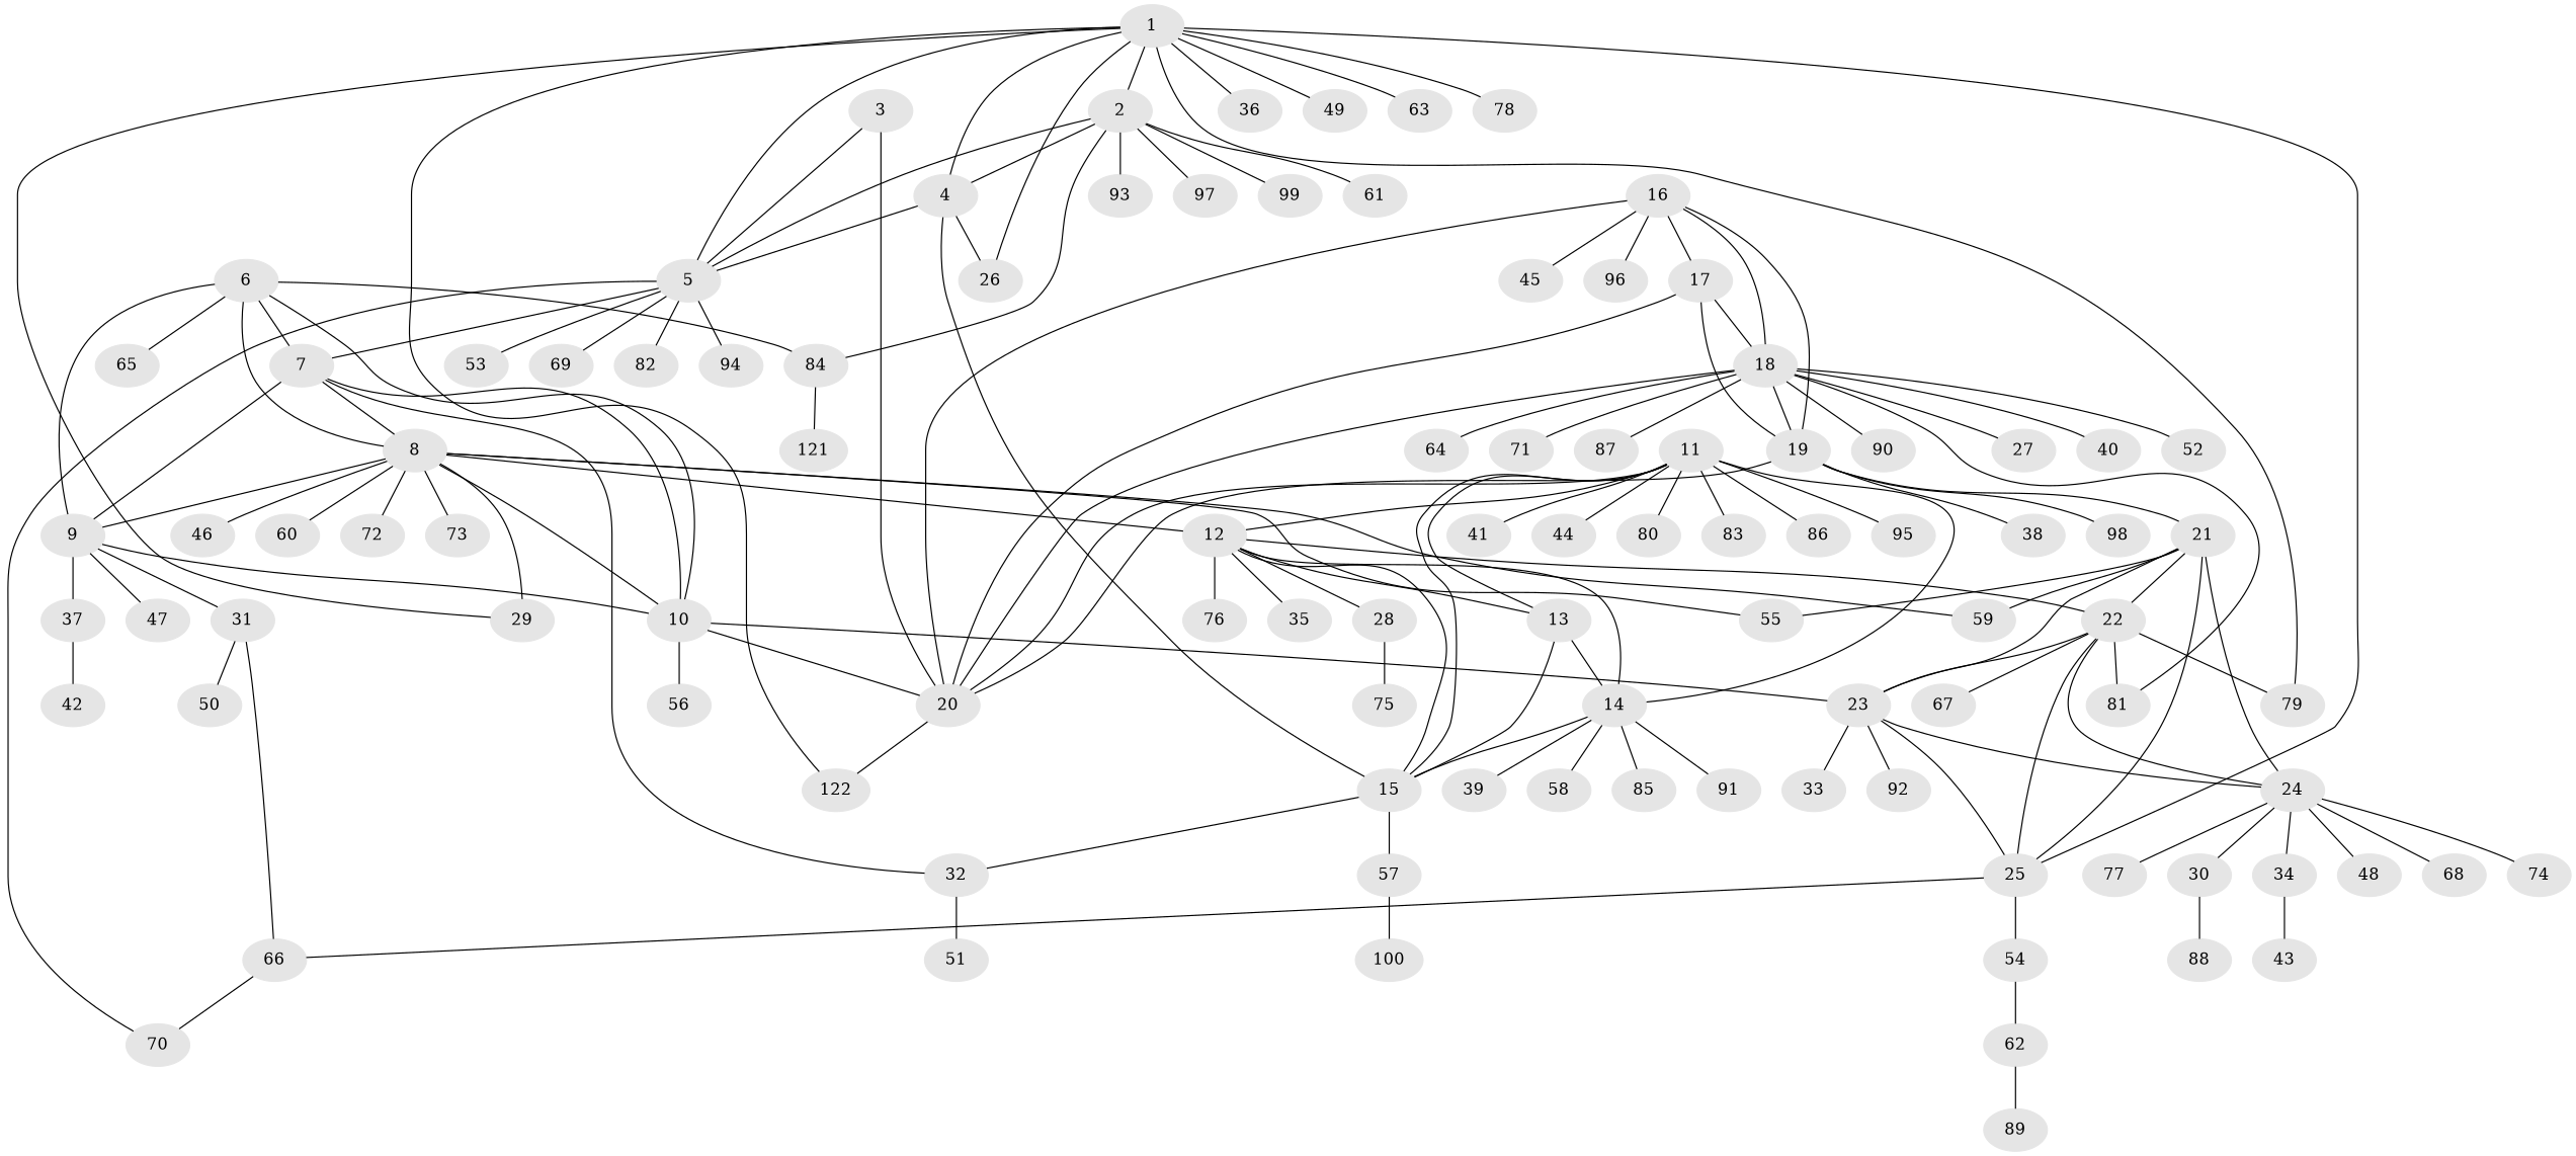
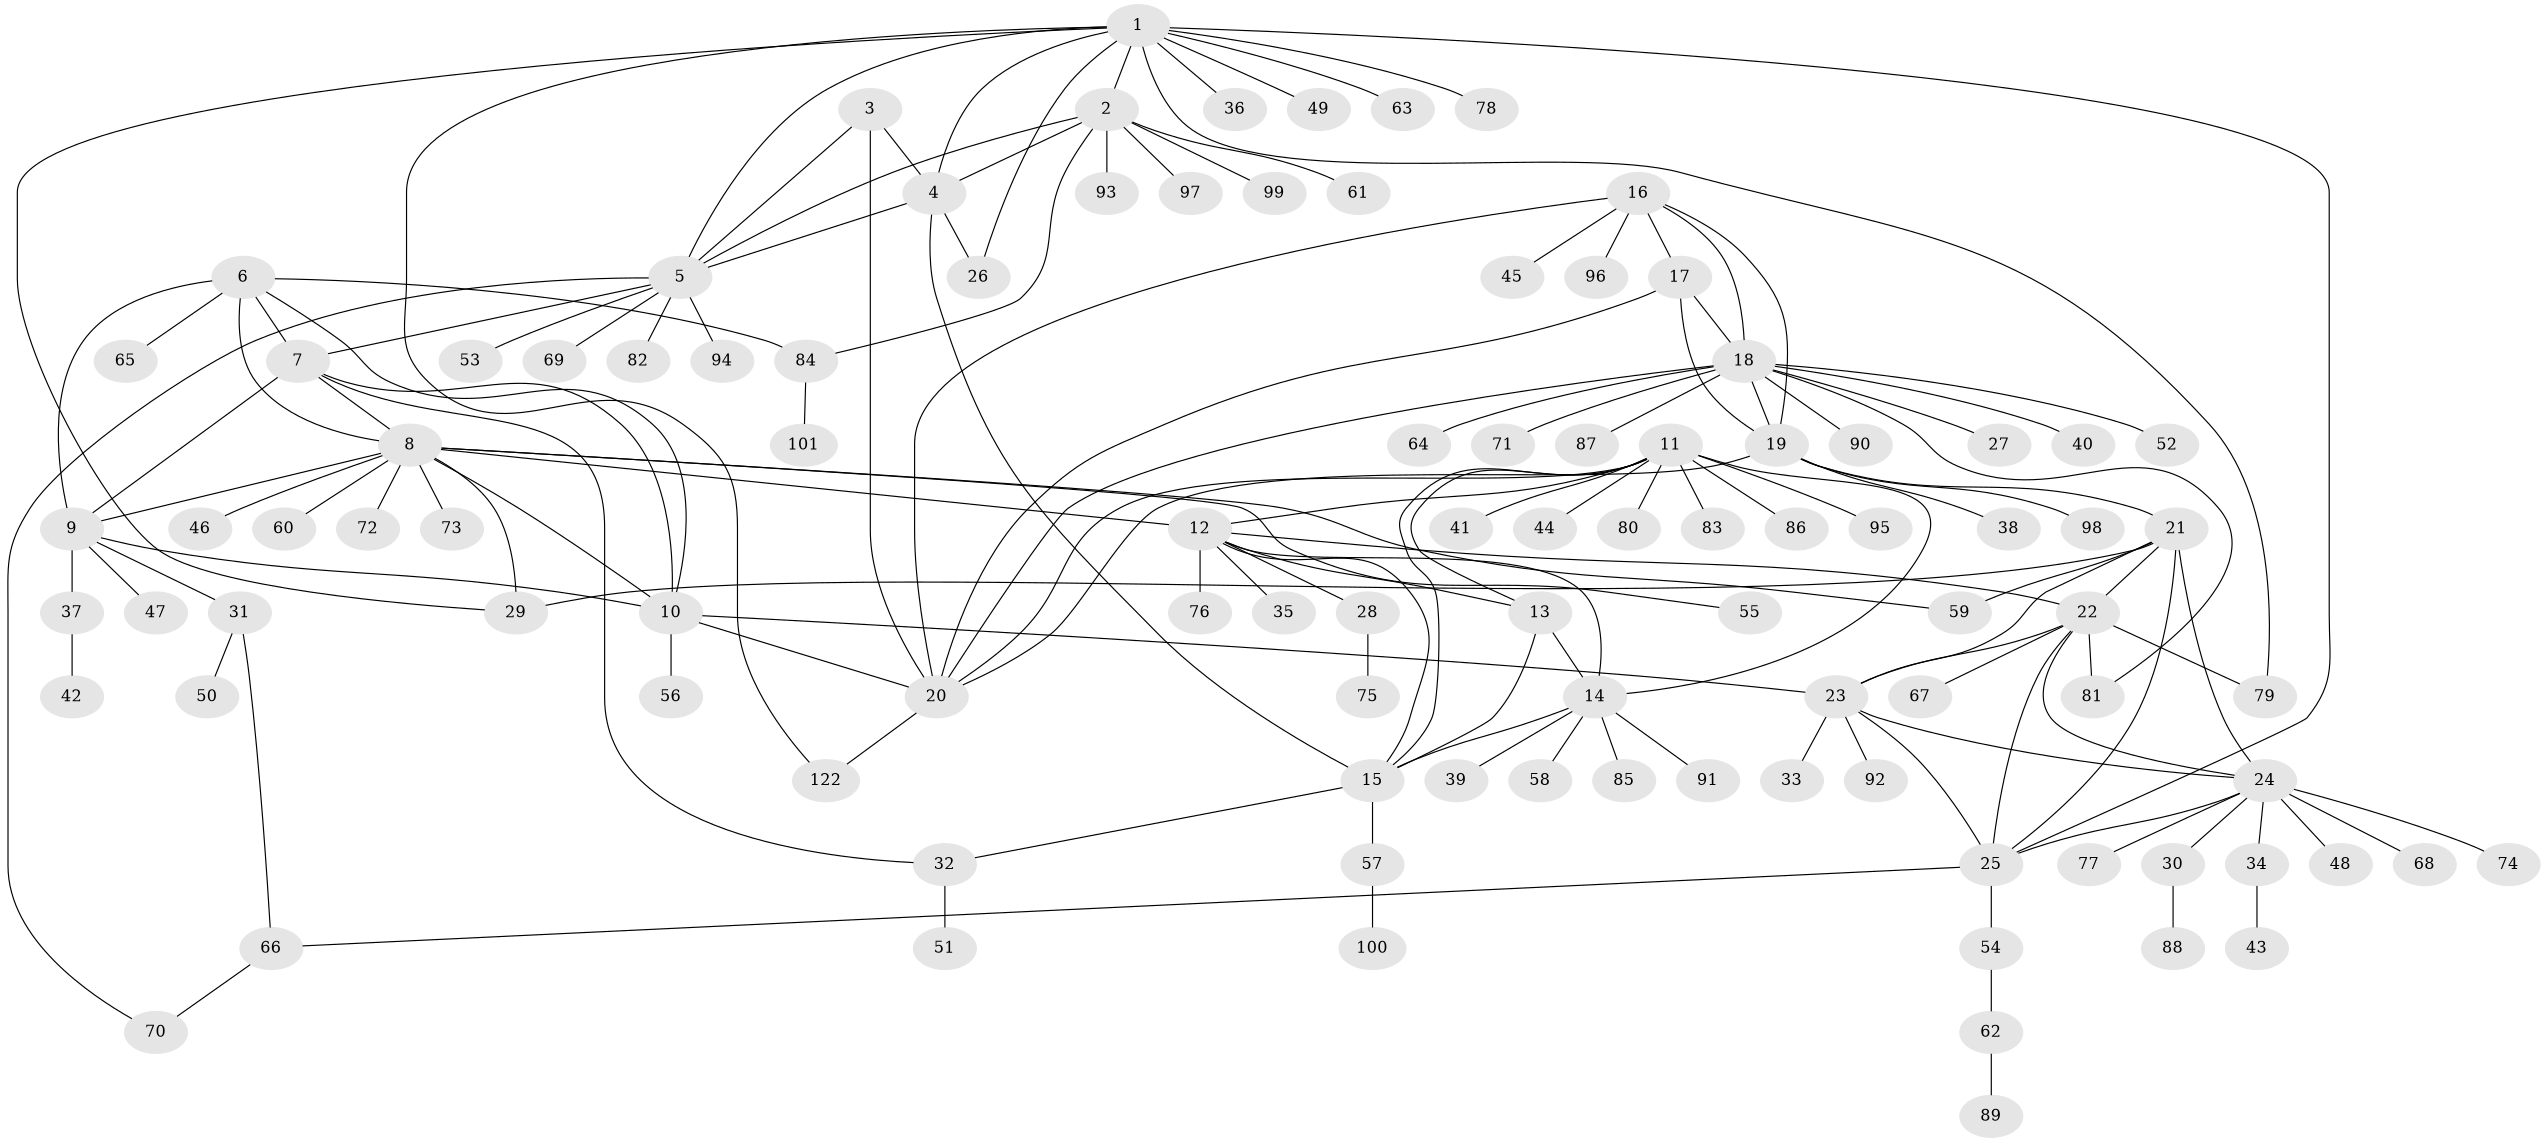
  graph {
    node [color=gray90 style=filled]
    1
    2
    4
    5
    25
    29
    36
    49
    63
    78
    79
    n12 [label=122]
    26
    61
    93
    97
    99
    84
    3
    20
    15
    7
    53
    69
    70
    82
    94
    54
    66
    32
    57
    8
    9
    10
    6
    65
    12
    46
    55
    59
    60
    72
    73
    31
    37
    47
    23
    56
-   101 [label=121]
+   101
    51
    13
    14
    22
    28
    35
    76
    50
    42
    24
    33
    92
    11
    41
    44
    80
    83
    86
    95
    39
    58
    85
    91
    81
    67
    75
    100
    16
    17
    18
    19
    45
    96
    27
    40
    52
    64
    71
    87
    90
    21
    38
    98
    30
    34
    48
    68
    74
    77
    88
    43
    62
    89
    1 -- 2
    1 -- 4
    1 -- 5
    1 -- 25
    1 -- 29
    1 -- 36
    1 -- 49
    1 -- 63
    1 -- 78
    1 -- 79
    1 -- n12
    1 -- 26
    2 -- 4
    2 -- 5
    2 -- 61
    2 -- 93
    2 -- 97
    2 -- 99
    2 -- 84
    4 -- 5
    4 -- 26
    4 -- 15
    5 -- 7
    5 -- 53
    5 -- 69
    5 -- 70
    5 -- 82
    5 -- 94
    25 -- 54
    25 -- 66
    84 -- 101
+   3 -- 4
    3 -- 5
    3 -- 20
    20 -- n12
    15 -- 32
    15 -- 57
    7 -- 32
    7 -- 8
    7 -- 9
    7 -- 10
    54 -- 62
    66 -- 70
    32 -- 51
    57 -- 100
    8 -- 29
    8 -- 9
    8 -- 10
    8 -- 12
    8 -- 46
    8 -- 55
    8 -- 59
    8 -- 60
    8 -- 72
    8 -- 73
    9 -- 10
    9 -- 31
    9 -- 37
    9 -- 47
    10 -- 20
    10 -- 23
    10 -- 56
    6 -- 84
    6 -- 7
    6 -- 8
    6 -- 9
    6 -- 10
    6 -- 65
    12 -- 15
    12 -- 13
    12 -- 14
    12 -- 22
    12 -- 28
    12 -- 35
    12 -- 76
    31 -- 66
    31 -- 50
    37 -- 42
    23 -- 25
    23 -- 24
    23 -- 33
    23 -- 92
    13 -- 15
    13 -- 14
    14 -- 15
    14 -- 39
    14 -- 58
    14 -- 85
    14 -- 91
    22 -- 25
    22 -- 79
    22 -- 23
    22 -- 24
    22 -- 81
    22 -- 67
    28 -- 75
+   24 -- 25
    24 -- 30
    24 -- 34
    24 -- 48
    24 -- 68
    24 -- 74
    24 -- 77
    11 -- 20
    11 -- 15
    11 -- 12
    11 -- 13
    11 -- 14
    11 -- 41
    11 -- 44
    11 -- 80
    11 -- 83
    11 -- 86
    11 -- 95
    16 -- 20
    16 -- 17
    16 -- 18
    16 -- 19
    16 -- 45
    16 -- 96
    17 -- 20
    17 -- 18
    17 -- 19
    18 -- 20
    18 -- 81
    18 -- 19
    18 -- 27
    18 -- 40
    18 -- 52
    18 -- 64
    18 -- 71
    18 -- 87
    18 -- 90
    19 -- 20
    19 -- 21
    19 -- 38
    19 -- 98
    21 -- 25
-   21 -- 55
+   21 -- 29
    21 -- 59
    21 -- 23
    21 -- 22
    21 -- 24
    30 -- 88
    34 -- 43
    62 -- 89
  }
